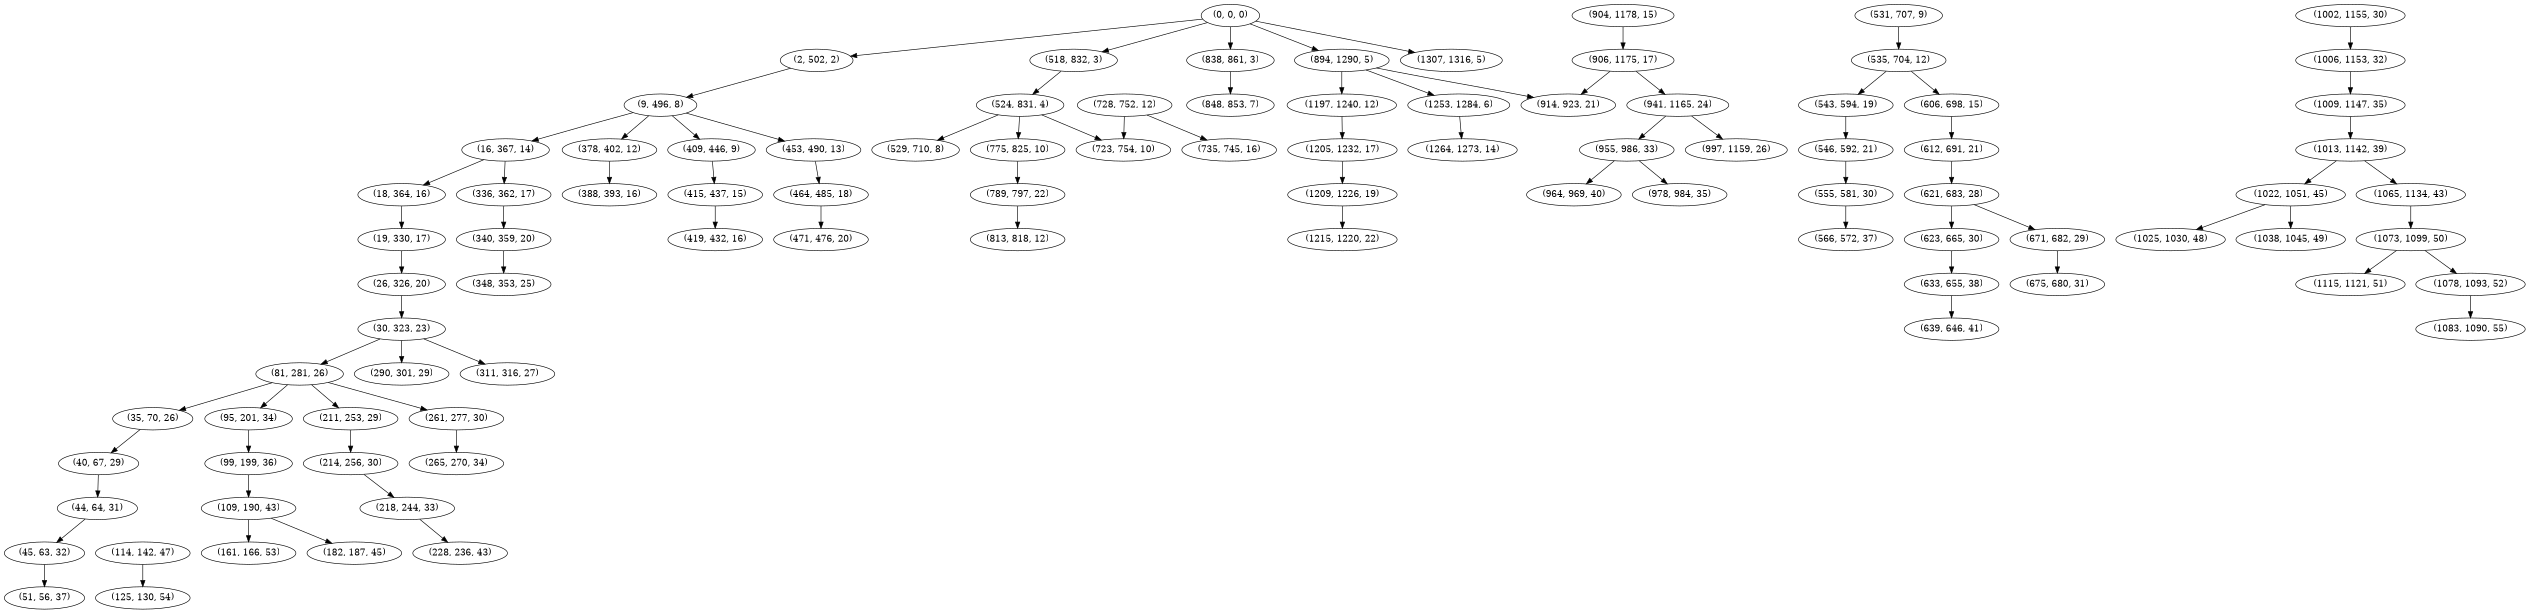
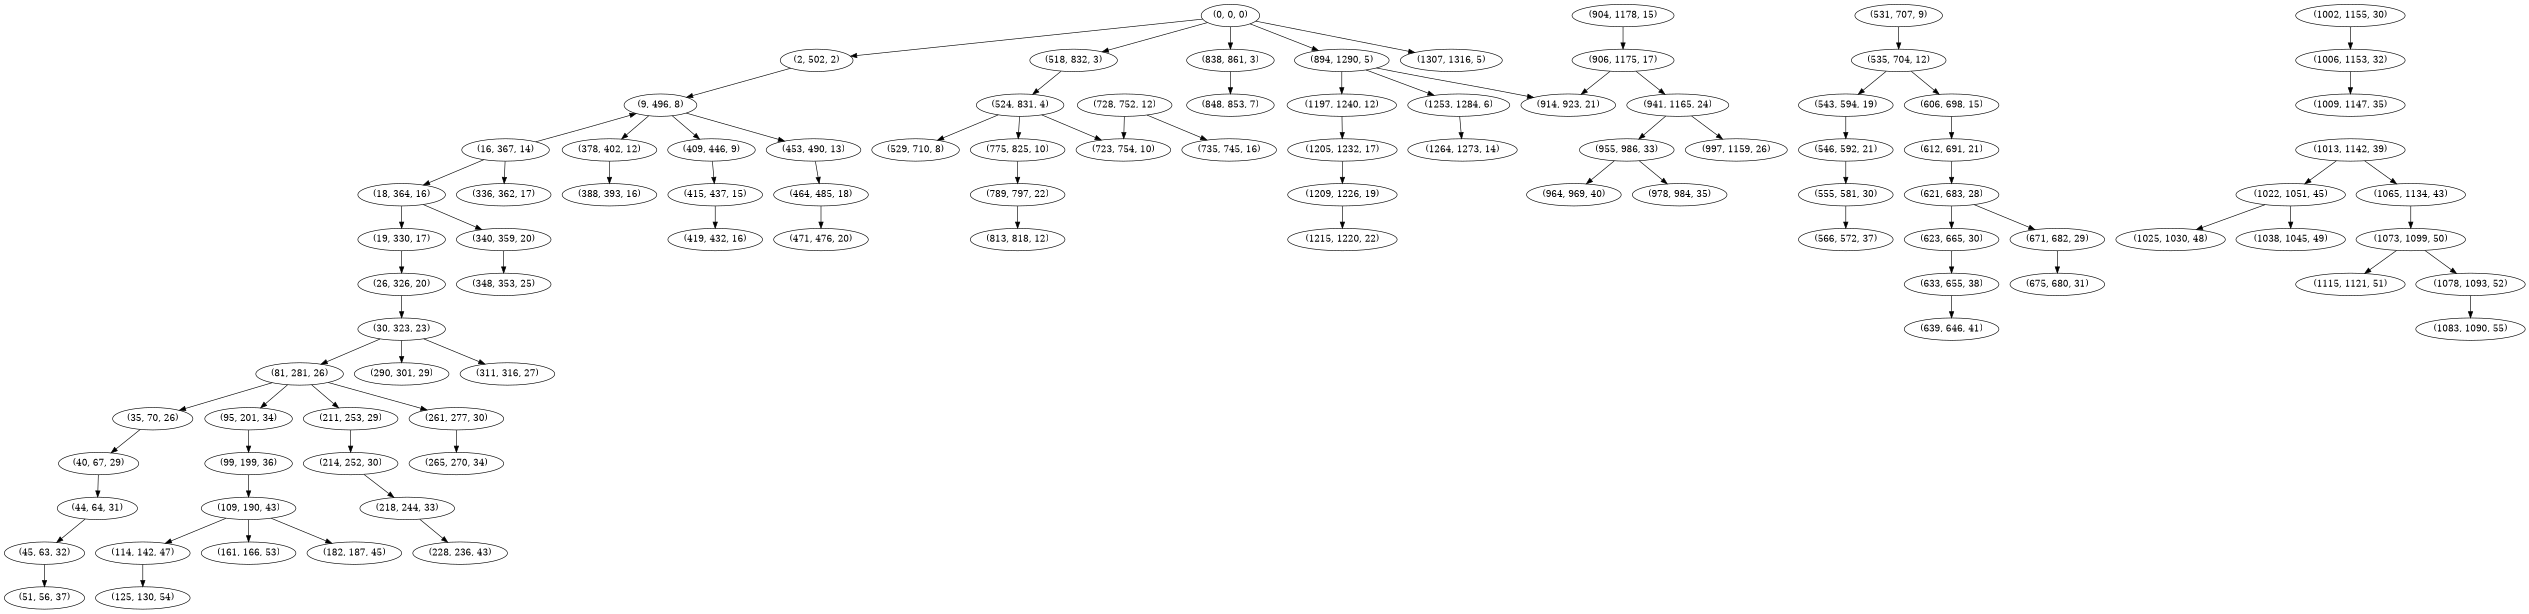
  digraph {
    "(0, 0, 0)"
    "(2, 502, 2)"
    "(518, 832, 3)"
    "(838, 861, 3)"
    "(894, 1290, 5)"
    "(1307, 1316, 5)"
    "(9, 496, 8)"
    "(524, 831, 4)"
    "(848, 853, 7)"
    "(1197, 1240, 12)"
    "(1253, 1284, 6)"
    "(914, 923, 21)"
    "(16, 367, 14)"
    "(378, 402, 12)"
    "(409, 446, 9)"
    "(453, 490, 13)"
    "(18, 364, 16)"
    "(336, 362, 17)"
    "(388, 393, 16)"
    "(415, 437, 15)"
    "(464, 485, 18)"
    "(19, 330, 17)"
    "(26, 326, 20)"
    "(340, 359, 20)"
    "(30, 323, 23)"
    "(81, 281, 26)"
    "(290, 301, 29)"
    "(311, 316, 27)"
    "(35, 70, 26)"
    "(40, 67, 29)"
    "(95, 201, 34)"
    "(211, 253, 29)"
    "(261, 277, 30)"
    n34 [label="(44, 64, 31)"]
    "(45, 63, 32)"
    "(51, 56, 37)"
    "(99, 199, 36)"
-   "(214, 252, 30)" [label="(214, 256, 30)"]
+   "(214, 252, 30)"
    "(265, 270, 34)"
    "(109, 190, 43)"
    "(114, 142, 47)"
    "(161, 166, 53)"
    "(182, 187, 45)"
    "(125, 130, 54)"
    "(218, 244, 33)"
    n46 [label="(228, 236, 43)"]
    "(348, 353, 25)"
    "(419, 432, 16)"
    "(471, 476, 20)"
    "(529, 710, 8)"
    "(723, 754, 10)"
    "(775, 825, 10)"
    "(789, 797, 22)"
    "(531, 707, 9)"
    "(535, 704, 12)"
    "(543, 594, 19)"
    "(606, 698, 15)"
    "(546, 592, 21)"
    "(612, 691, 21)"
    "(555, 581, 30)"
    "(566, 572, 37)"
    "(621, 683, 28)"
    "(623, 665, 30)"
    "(671, 682, 29)"
    "(633, 655, 38)"
    "(675, 680, 31)"
    "(639, 646, 41)"
    "(728, 752, 12)"
    "(735, 745, 16)"
    "(813, 818, 12)"
    "(904, 1178, 15)"
    "(906, 1175, 17)"
    "(1205, 1232, 17)"
    "(1264, 1273, 14)"
    "(941, 1165, 24)"
    "(955, 986, 33)"
    "(997, 1159, 26)"
    "(964, 969, 40)"
    "(978, 984, 35)"
    "(1002, 1155, 30)"
    "(1006, 1153, 32)"
    "(1009, 1147, 35)"
    "(1013, 1142, 39)"
    "(1022, 1051, 45)"
    "(1065, 1134, 43)"
    "(1025, 1030, 48)"
    "(1038, 1045, 49)"
    "(1073, 1099, 50)"
    "(1115, 1121, 51)"
    "(1078, 1093, 52)"
    "(1083, 1090, 55)"
    "(1209, 1226, 19)"
    "(1215, 1220, 22)"
    "(0, 0, 0)" -> "(2, 502, 2)"
    "(0, 0, 0)" -> "(518, 832, 3)"
    "(0, 0, 0)" -> "(838, 861, 3)"
    "(0, 0, 0)" -> "(894, 1290, 5)"
    "(0, 0, 0)" -> "(1307, 1316, 5)"
    "(2, 502, 2)" -> "(9, 496, 8)"
    "(518, 832, 3)" -> "(524, 831, 4)"
    "(838, 861, 3)" -> "(848, 853, 7)"
    "(894, 1290, 5)" -> "(1197, 1240, 12)"
    "(894, 1290, 5)" -> "(1253, 1284, 6)"
    "(894, 1290, 5)" -> "(914, 923, 21)"
-   "(9, 496, 8)" -> "(16, 367, 14)"
+   "(16, 367, 14)" -> "(9, 496, 8)"
    "(9, 496, 8)" -> "(378, 402, 12)"
    "(9, 496, 8)" -> "(409, 446, 9)"
    "(9, 496, 8)" -> "(453, 490, 13)"
    "(524, 831, 4)" -> "(529, 710, 8)"
    "(524, 831, 4)" -> "(723, 754, 10)"
    "(524, 831, 4)" -> "(775, 825, 10)"
    "(1197, 1240, 12)" -> "(1205, 1232, 17)"
    "(1253, 1284, 6)" -> "(1264, 1273, 14)"
    "(16, 367, 14)" -> "(18, 364, 16)"
    "(16, 367, 14)" -> "(336, 362, 17)"
    "(378, 402, 12)" -> "(388, 393, 16)"
    "(409, 446, 9)" -> "(415, 437, 15)"
    "(453, 490, 13)" -> "(464, 485, 18)"
    "(18, 364, 16)" -> "(19, 330, 17)"
-   "(336, 362, 17)" -> "(340, 359, 20)"
+   "(18, 364, 16)" -> "(340, 359, 20)"
    "(415, 437, 15)" -> "(419, 432, 16)"
    "(464, 485, 18)" -> "(471, 476, 20)"
    "(19, 330, 17)" -> "(26, 326, 20)"
    "(26, 326, 20)" -> "(30, 323, 23)"
    "(340, 359, 20)" -> "(348, 353, 25)"
    "(30, 323, 23)" -> "(81, 281, 26)"
    "(30, 323, 23)" -> "(290, 301, 29)"
    "(30, 323, 23)" -> "(311, 316, 27)"
    "(81, 281, 26)" -> "(35, 70, 26)"
    "(81, 281, 26)" -> "(95, 201, 34)"
    "(81, 281, 26)" -> "(211, 253, 29)"
    "(81, 281, 26)" -> "(261, 277, 30)"
    "(35, 70, 26)" -> "(40, 67, 29)"
    "(40, 67, 29)" -> n34
    "(95, 201, 34)" -> "(99, 199, 36)"
    "(211, 253, 29)" -> "(214, 252, 30)"
    "(261, 277, 30)" -> "(265, 270, 34)"
    n34 -> "(45, 63, 32)"
    "(45, 63, 32)" -> "(51, 56, 37)"
    "(99, 199, 36)" -> "(109, 190, 43)"
    "(214, 252, 30)" -> "(218, 244, 33)"
+   "(109, 190, 43)" -> "(114, 142, 47)"
    "(109, 190, 43)" -> "(161, 166, 53)"
    "(109, 190, 43)" -> "(182, 187, 45)"
    "(114, 142, 47)" -> "(125, 130, 54)"
    "(218, 244, 33)" -> n46
    "(775, 825, 10)" -> "(789, 797, 22)"
    "(789, 797, 22)" -> "(813, 818, 12)"
    "(531, 707, 9)" -> "(535, 704, 12)"
    "(535, 704, 12)" -> "(543, 594, 19)"
    "(535, 704, 12)" -> "(606, 698, 15)"
    "(543, 594, 19)" -> "(546, 592, 21)"
    "(606, 698, 15)" -> "(612, 691, 21)"
    "(546, 592, 21)" -> "(555, 581, 30)"
    "(612, 691, 21)" -> "(621, 683, 28)"
    "(555, 581, 30)" -> "(566, 572, 37)"
    "(621, 683, 28)" -> "(623, 665, 30)"
    "(621, 683, 28)" -> "(671, 682, 29)"
    "(623, 665, 30)" -> "(633, 655, 38)"
    "(671, 682, 29)" -> "(675, 680, 31)"
    "(633, 655, 38)" -> "(639, 646, 41)"
    "(728, 752, 12)" -> "(723, 754, 10)"
    "(728, 752, 12)" -> "(735, 745, 16)"
    "(904, 1178, 15)" -> "(906, 1175, 17)"
    "(906, 1175, 17)" -> "(914, 923, 21)"
    "(906, 1175, 17)" -> "(941, 1165, 24)"
    "(1205, 1232, 17)" -> "(1209, 1226, 19)"
    "(941, 1165, 24)" -> "(955, 986, 33)"
    "(941, 1165, 24)" -> "(997, 1159, 26)"
    "(955, 986, 33)" -> "(964, 969, 40)"
    "(955, 986, 33)" -> "(978, 984, 35)"
    "(1002, 1155, 30)" -> "(1006, 1153, 32)"
    "(1006, 1153, 32)" -> "(1009, 1147, 35)"
-   "(1009, 1147, 35)" -> "(1013, 1142, 39)"
    "(1013, 1142, 39)" -> "(1022, 1051, 45)"
    "(1013, 1142, 39)" -> "(1065, 1134, 43)"
    "(1022, 1051, 45)" -> "(1025, 1030, 48)"
    "(1022, 1051, 45)" -> "(1038, 1045, 49)"
    "(1065, 1134, 43)" -> "(1073, 1099, 50)"
    "(1073, 1099, 50)" -> "(1115, 1121, 51)"
    "(1073, 1099, 50)" -> "(1078, 1093, 52)"
    "(1078, 1093, 52)" -> "(1083, 1090, 55)"
    "(1209, 1226, 19)" -> "(1215, 1220, 22)"
  }
